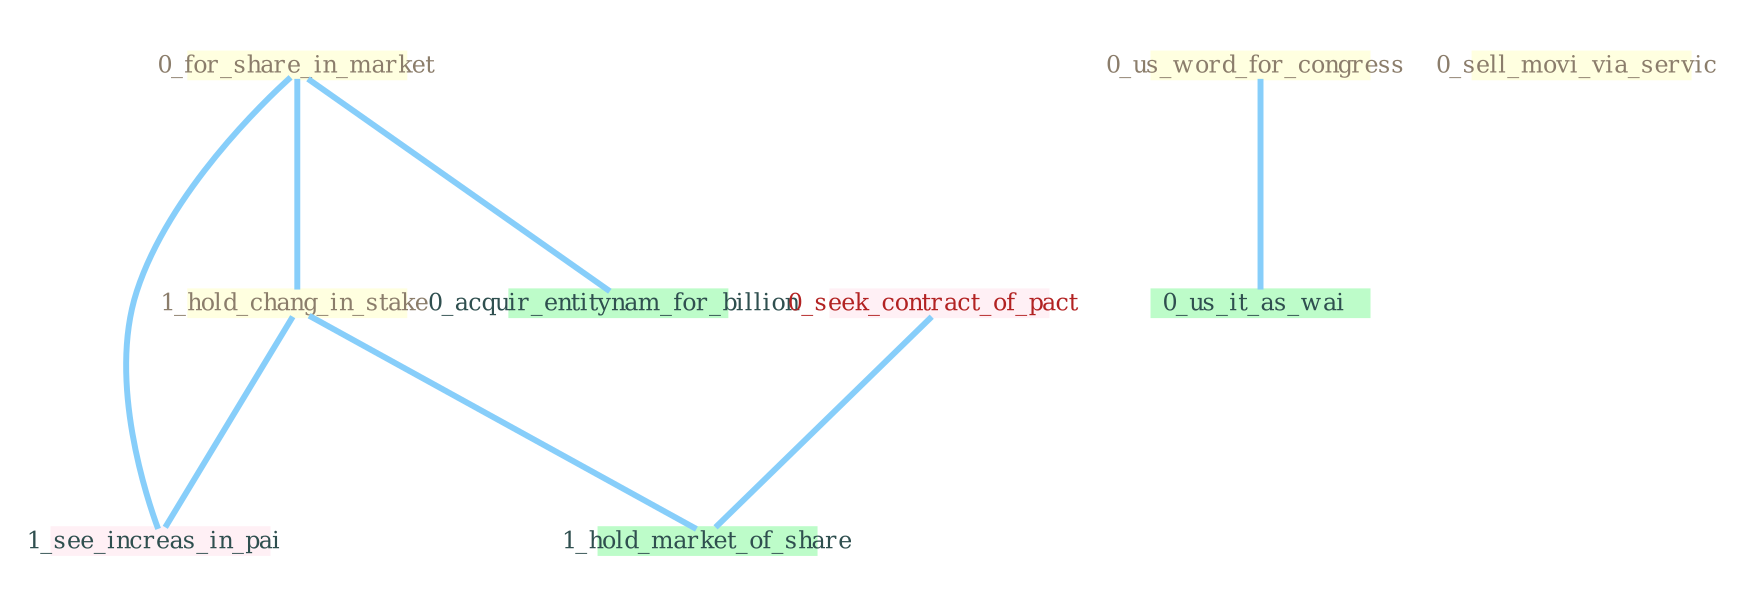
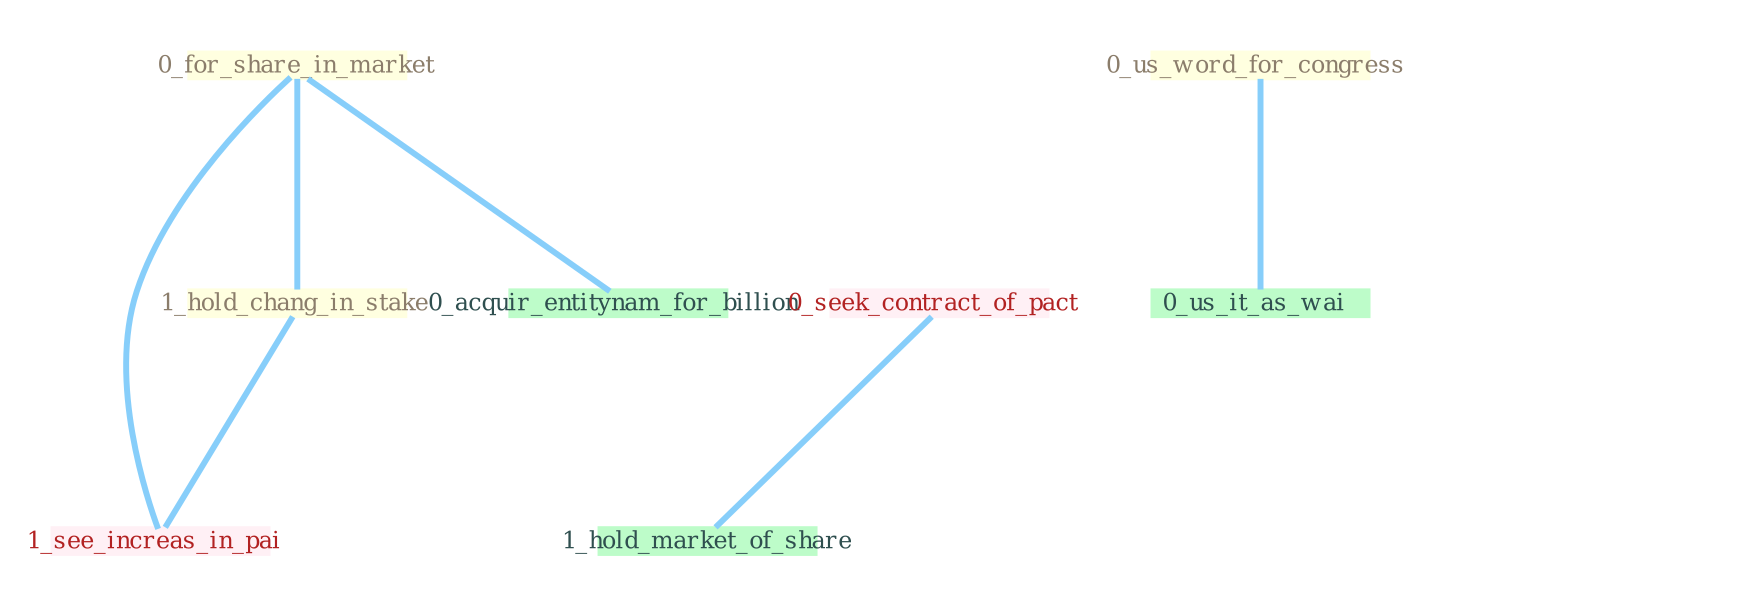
  graph {
    node [color="#ffffe0" fixedsize=true fontcolor="#8b7d6b" fontsize=4 shape=polygon style=filled]
    edge [color="#87cefa" w=1]
    n1 [height=.06 label="0_for_share_in_market" width=.5]
    n2 [height=.06 label="1_hold_chang_in_stake" width=.5]
    "0_us_word_for_congress " [height=.06 width=.5]
-   "0_sell_movi_via_servic " [height=.06 width=.5]
    "0_seek_contract_of_pact " [color="#fff0f5" fontcolor="#b22222" height=.06 width=.5]
-   "1_see_increas_in_pai " [color="#fff0f5" fontcolor="#2f4f4f" height=.06 width=.5]
+   "1_see_increas_in_pai " [color="#fff0f5" fontcolor="#b22222" height=.06 width=.5]
    "0_acquir_entitynam_for_billion " [color="#BDFCC9" fontcolor="#2f4f4f" height=.06 width=.5]
    n8 [color="#BDFCC9" fontcolor="#2f4f4f" height=.06 label="1_hold_market_of_share" width=.5]
    "0_us_it_as_wai " [color="#BDFCC9" fontcolor="#2f4f4f" height=.06 width=.5]
    subgraph sub_1 {
      n1
      n2
      "0_us_word_for_congress "
-     "0_sell_movi_via_servic "
    }
    subgraph sub_2 {
      "0_seek_contract_of_pact "
      "1_see_increas_in_pai "
    }
    n1 -- n2
    n1 -- "1_see_increas_in_pai "
    n1 -- "0_acquir_entitynam_for_billion "
    n2 -- "1_see_increas_in_pai "
-   n2 -- n8
    "0_us_word_for_congress " -- "0_us_it_as_wai "
    "0_seek_contract_of_pact " -- n8
  }
